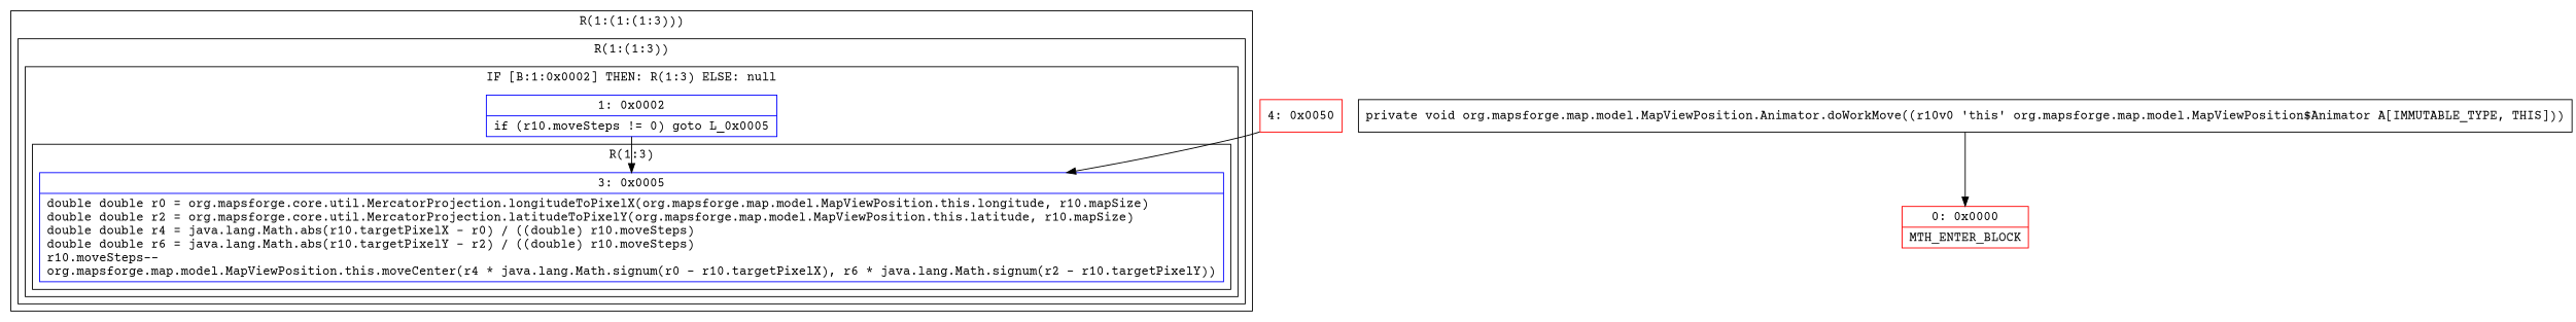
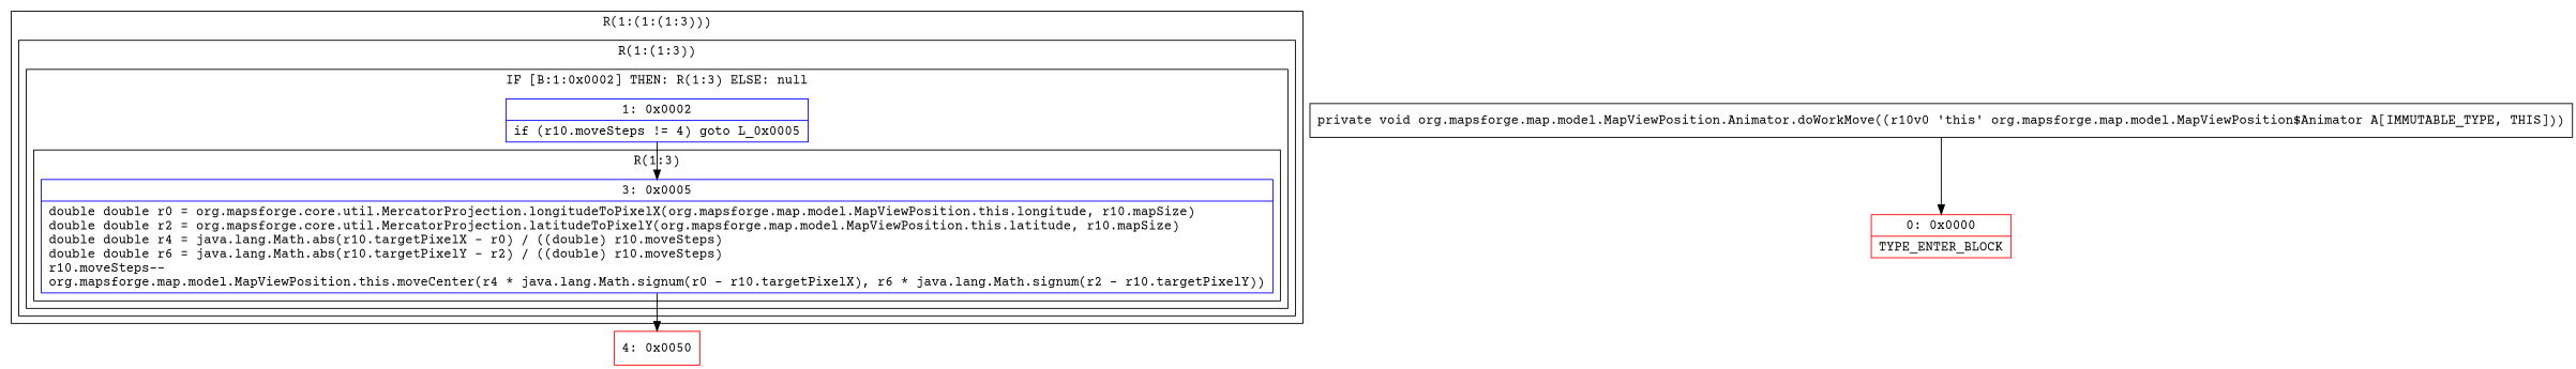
  digraph {
    fontname="Courier Prime"
    node [color=blue fontname="Courier Prime" shape=record]
    edge [fontname="Courier Prime"]
    n1 [label="{3\:\ 0x0005|double double r0 = org.mapsforge.core.util.MercatorProjection.longitudeToPixelX(org.mapsforge.map.model.MapViewPosition.this.longitude, r10.mapSize)\ldouble double r2 = org.mapsforge.core.util.MercatorProjection.latitudeToPixelY(org.mapsforge.map.model.MapViewPosition.this.latitude, r10.mapSize)\ldouble double r4 = java.lang.Math.abs(r10.targetPixelX \- r0) \/ ((double) r10.moveSteps)\ldouble double r6 = java.lang.Math.abs(r10.targetPixelY \- r2) \/ ((double) r10.moveSteps)\lr10.moveSteps\-\-\lorg.mapsforge.map.model.MapViewPosition.this.moveCenter(r4 * java.lang.Math.signum(r0 \- r10.targetPixelX), r6 * java.lang.Math.signum(r2 \- r10.targetPixelY))\l}"]
-   n2 [label="{1\:\ 0x0002|if (r10.moveSteps != 0) goto L_0x0005\l}"]
+   n2 [label="{1\:\ 0x0002|if (r10.moveSteps != 4) goto L_0x0005\l}"]
    n3 [color=red label="{4\:\ 0x0050}"]
-   n4 [color=red label="{0\:\ 0x0000|MTH_ENTER_BLOCK\l}"]
+   n4 [color=red label="{0\:\ 0x0000|TYPE_ENTER_BLOCK\l}"]
    n5 [label="{private void org.mapsforge.map.model.MapViewPosition.Animator.doWorkMove((r10v0 'this' org.mapsforge.map.model.MapViewPosition$Animator A[IMMUTABLE_TYPE, THIS])) }" color=""]
    subgraph cluster_1 {
      label="R(1:(1:(1:3)))"
      subgraph cluster_2 {
        label="R(1:(1:3))"
        subgraph cluster_3 {
          label="IF [B:1:0x0002] THEN: R(1:3) ELSE: null"
          n2
          subgraph cluster_4 {
            label="R(1:3)"
            n1
          }
        }
      }
    }
-   n3 -> n1
+   n1 -> n3
    n2 -> n1
    n5 -> n4
  }
